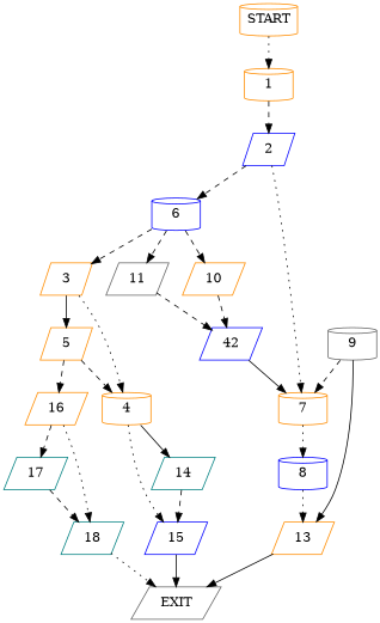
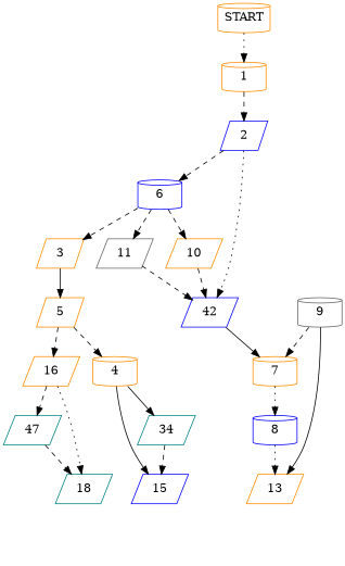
  digraph {
    node [color=darkorange shape=parallelogram]
    edge [style=dashed]
    n1 [label=START shape=cylinder]
    1 [shape=cylinder]
    2 [color=blue]
-   n4 [color=gray40 label=EXIT]
    6 [color=blue shape=cylinder]
    7 [shape=cylinder]
    4 [shape=cylinder]
    3
    5
    10
    11 [color=gray40]
    8 [color=blue shape=cylinder]
-   14 [color=teal]
+   14 [color=teal label=34]
    15 [color=blue]
    16
-   17 [color=teal]
+   17 [color=teal label=47]
    18 [color=teal]
    n18 [color=blue label=42]
    13
    9 [color=gray40 shape=cylinder]
    n1 -> 1 [style=dotted]
    1 -> 2
    2 -> 6
-   2 -> 7 [style=dotted]
+   2 -> n18 [style=dotted]
    6 -> 3
    6 -> 10
    6 -> 11
    7 -> 8 [style=dotted]
    4 -> 14 [style=solid]
-   4 -> 15 [style=dotted]
-   3 -> 4 [style=dotted]
+   4 -> 15 [style=solid]
    3 -> 5 [style=solid]
    5 -> 4
    5 -> 16
    10 -> n18
    11 -> n18
    8 -> 13 [style=dotted]
    14 -> 15
-   15 -> n4 [style=solid]
    16 -> 17
    16 -> 18 [style=dotted]
    17 -> 18
-   18 -> n4 [style=dotted]
    n18 -> 7 [style=solid]
-   13 -> n4 [style=solid]
    9 -> 7
    9 -> 13 [style=solid]
  }
